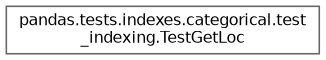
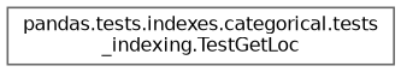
  digraph {
    rankdir=LR
-   n1 [color=grey40 fillcolor=white fontname=Helvetica fontsize=10 height=0.2 label="pandas.tests.indexes.categorical.test\l_indexing.TestGetLoc" shape=box style=filled width=0.4]
+   n1 [color=grey40 fillcolor=white fontname=Helvetica fontsize=10 height=0.2 label="pandas.tests.indexes.categorical.tests\l_indexing.TestGetLoc" shape=box style=filled width=0.4]
  }
